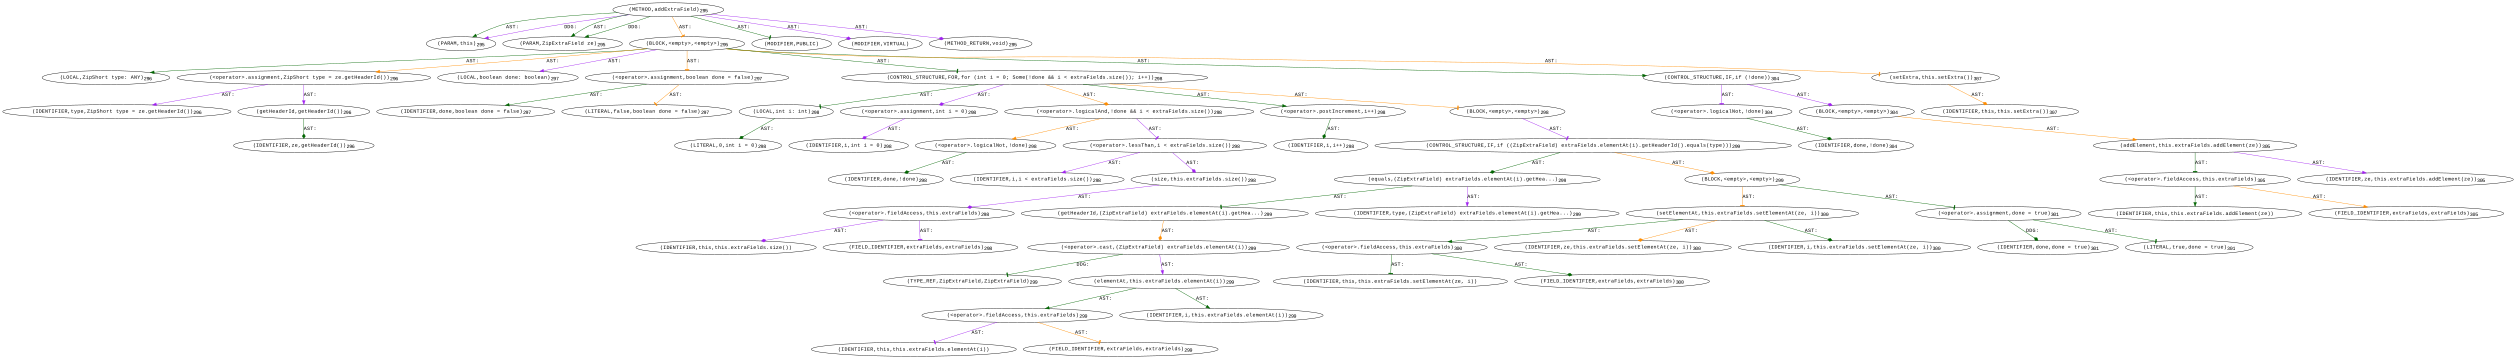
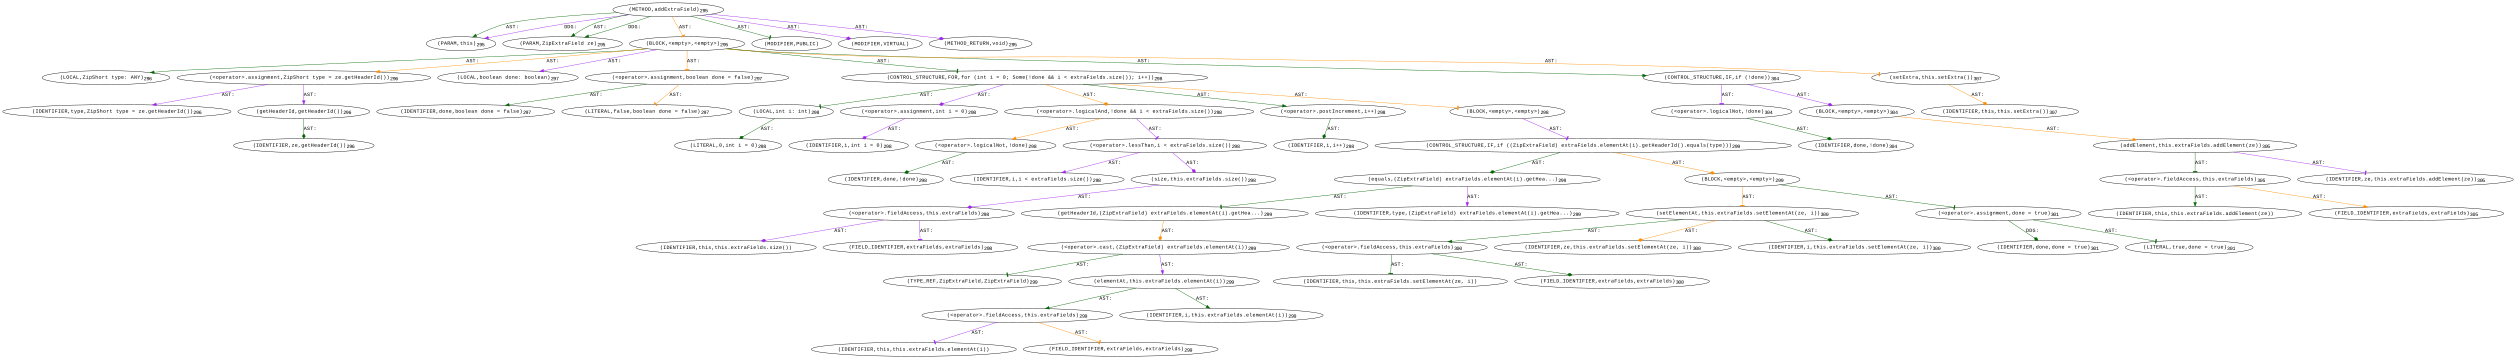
  digraph {
    fontname="Liberation Mono"
    node [fontname="Liberation Mono"]
    edge [arrowhead=normal color=darkgreen fontname="Liberation Mono"]
    n1 [label=<(METHOD,addExtraField)<SUB>295</SUB>>]
    n2 [label=<(PARAM,this)<SUB>295</SUB>>]
    n3 [label=<(PARAM,ZipExtraField ze)<SUB>295</SUB>>]
    n4 [label=<(BLOCK,&lt;empty&gt;,&lt;empty&gt;)<SUB>295</SUB>>]
    n5 [label=<(MODIFIER,PUBLIC)>]
    n6 [label=<(MODIFIER,VIRTUAL)>]
    n7 [label=<(METHOD_RETURN,void)<SUB>295</SUB>>]
    n8 [label=<(LOCAL,ZipShort type: ANY)<SUB>296</SUB>>]
    n9 [label=<(&lt;operator&gt;.assignment,ZipShort type = ze.getHeaderId())<SUB>296</SUB>>]
    n10 [label=<(LOCAL,boolean done: boolean)<SUB>297</SUB>>]
    n11 [label=<(&lt;operator&gt;.assignment,boolean done = false)<SUB>297</SUB>>]
    n12 [label=<(CONTROL_STRUCTURE,FOR,for (int i = 0; Some(!done &amp;&amp; i &lt; extraFields.size()); i++))<SUB>298</SUB>>]
    n13 [label=<(CONTROL_STRUCTURE,IF,if (!done))<SUB>304</SUB>>]
    n14 [label=<(setExtra,this.setExtra())<SUB>307</SUB>>]
    n15 [label=<(IDENTIFIER,type,ZipShort type = ze.getHeaderId())<SUB>296</SUB>>]
    n16 [label=<(getHeaderId,getHeaderId())<SUB>296</SUB>>]
    n17 [label=<(IDENTIFIER,done,boolean done = false)<SUB>297</SUB>>]
    n18 [label=<(LITERAL,false,boolean done = false)<SUB>297</SUB>>]
    n19 [label=<(LOCAL,int i: int)<SUB>298</SUB>>]
    n20 [label=<(&lt;operator&gt;.assignment,int i = 0)<SUB>298</SUB>>]
    n21 [label=<(&lt;operator&gt;.logicalAnd,!done &amp;&amp; i &lt; extraFields.size())<SUB>298</SUB>>]
    n22 [label=<(&lt;operator&gt;.postIncrement,i++)<SUB>298</SUB>>]
    n23 [label=<(BLOCK,&lt;empty&gt;,&lt;empty&gt;)<SUB>298</SUB>>]
    n24 [label=<(&lt;operator&gt;.logicalNot,!done)<SUB>304</SUB>>]
    n25 [label=<(BLOCK,&lt;empty&gt;,&lt;empty&gt;)<SUB>304</SUB>>]
    n26 [label=<(IDENTIFIER,this,this.setExtra())<SUB>307</SUB>>]
    n27 [label=<(IDENTIFIER,ze,getHeaderId())<SUB>296</SUB>>]
    n28 [label=<(LITERAL,0,int i = 0)<SUB>298</SUB>>]
    n29 [label=<(IDENTIFIER,i,int i = 0)<SUB>298</SUB>>]
    n30 [label=<(&lt;operator&gt;.logicalNot,!done)<SUB>298</SUB>>]
    n31 [label=<(&lt;operator&gt;.lessThan,i &lt; extraFields.size())<SUB>298</SUB>>]
    n32 [label=<(IDENTIFIER,i,i++)<SUB>298</SUB>>]
    n33 [label=<(CONTROL_STRUCTURE,IF,if ((ZipExtraField) extraFields.elementAt(i).getHeaderId().equals(type)))<SUB>299</SUB>>]
    n34 [label=<(IDENTIFIER,done,!done)<SUB>298</SUB>>]
    n35 [label=<(IDENTIFIER,i,i &lt; extraFields.size())<SUB>298</SUB>>]
    n36 [label=<(size,this.extraFields.size())<SUB>298</SUB>>]
    n37 [label=<(&lt;operator&gt;.fieldAccess,this.extraFields)<SUB>298</SUB>>]
    n38 [label=<(IDENTIFIER,this,this.extraFields.size())>]
    n39 [label=<(FIELD_IDENTIFIER,extraFields,extraFields)<SUB>298</SUB>>]
    n40 [label=<(equals,(ZipExtraField) extraFields.elementAt(i).getHea...)<SUB>299</SUB>>]
    n41 [label=<(BLOCK,&lt;empty&gt;,&lt;empty&gt;)<SUB>299</SUB>>]
    n42 [label=<(getHeaderId,(ZipExtraField) extraFields.elementAt(i).getHea...)<SUB>299</SUB>>]
    n43 [label=<(IDENTIFIER,type,(ZipExtraField) extraFields.elementAt(i).getHea...)<SUB>299</SUB>>]
    n44 [label=<(setElementAt,this.extraFields.setElementAt(ze, i))<SUB>300</SUB>>]
    n45 [label=<(&lt;operator&gt;.assignment,done = true)<SUB>301</SUB>>]
    n46 [label=<(&lt;operator&gt;.cast,(ZipExtraField) extraFields.elementAt(i))<SUB>299</SUB>>]
    n47 [label=<(TYPE_REF,ZipExtraField,ZipExtraField)<SUB>299</SUB>>]
    n48 [label=<(elementAt,this.extraFields.elementAt(i))<SUB>299</SUB>>]
    n49 [label=<(&lt;operator&gt;.fieldAccess,this.extraFields)<SUB>299</SUB>>]
    n50 [label=<(IDENTIFIER,i,this.extraFields.elementAt(i))<SUB>299</SUB>>]
    n51 [label=<(IDENTIFIER,this,this.extraFields.elementAt(i))>]
    n52 [label=<(FIELD_IDENTIFIER,extraFields,extraFields)<SUB>299</SUB>>]
    n53 [label=<(&lt;operator&gt;.fieldAccess,this.extraFields)<SUB>300</SUB>>]
    n54 [label=<(IDENTIFIER,ze,this.extraFields.setElementAt(ze, i))<SUB>300</SUB>>]
    n55 [label=<(IDENTIFIER,i,this.extraFields.setElementAt(ze, i))<SUB>300</SUB>>]
    n56 [label=<(IDENTIFIER,done,done = true)<SUB>301</SUB>>]
    n57 [label=<(LITERAL,true,done = true)<SUB>301</SUB>>]
    n58 [label=<(IDENTIFIER,this,this.extraFields.setElementAt(ze, i))>]
    n59 [label=<(FIELD_IDENTIFIER,extraFields,extraFields)<SUB>300</SUB>>]
    n60 [label=<(IDENTIFIER,done,!done)<SUB>304</SUB>>]
    n61 [label=<(addElement,this.extraFields.addElement(ze))<SUB>305</SUB>>]
    n62 [label=<(&lt;operator&gt;.fieldAccess,this.extraFields)<SUB>305</SUB>>]
    n63 [label=<(IDENTIFIER,ze,this.extraFields.addElement(ze))<SUB>305</SUB>>]
    n64 [label=<(IDENTIFIER,this,this.extraFields.addElement(ze))>]
    n65 [label=<(FIELD_IDENTIFIER,extraFields,extraFields)<SUB>305</SUB>>]
    n1 -> n2 [label="AST: "]
    n1 -> n2 [color=purple label="DDG: "]
    n1 -> n3 [label="AST: "]
    n1 -> n3 [label="DDG: "]
    n1 -> n4 [arrowhead=tee color=darkorange label="AST: "]
    n1 -> n5 [arrowhead=tee label="AST: "]
    n1 -> n6 [arrowhead=diamond color=purple label="AST: "]
    n1 -> n7 [arrowhead=diamond color=purple label="AST: "]
    n4 -> n8 [label="AST: "]
    n4 -> n9 [color=darkorange label="AST: "]
    n4 -> n10 [color=purple label="AST: "]
    n4 -> n11 [arrowhead=tee color=darkorange label="AST: "]
    n4 -> n12 [arrowhead=tee label="AST: "]
    n4 -> n13 [label="AST: "]
    n4 -> n14 [arrowhead=tee color=darkorange label="AST: "]
    n9 -> n15 [color=purple label="AST: "]
    n9 -> n16 [color=purple label="AST: "]
    n11 -> n17 [label="AST: "]
    n11 -> n18 [arrowhead=tee color=darkorange label="AST: "]
    n12 -> n19 [arrowhead=tee label="AST: "]
    n12 -> n20 [arrowhead=diamond color=purple label="AST: "]
    n12 -> n21 [arrowhead=diamond color=darkorange label="AST: "]
    n12 -> n22 [label="AST: "]
    n12 -> n23 [arrowhead=tee color=darkorange label="AST: "]
    n13 -> n24 [arrowhead=tee color=purple label="AST: "]
    n13 -> n25 [arrowhead=diamond color=purple label="AST: "]
    n14 -> n26 [arrowhead=diamond color=darkorange label="AST: "]
    n16 -> n27 [arrowhead=diamond label="AST: "]
    n19 -> n28 [arrowhead=diamond label="AST: "]
    n20 -> n29 [arrowhead=diamond color=purple label="AST: "]
    n21 -> n30 [color=darkorange label="AST: "]
    n21 -> n31 [arrowhead=tee color=purple label="AST: "]
    n22 -> n32 [arrowhead=diamond label="AST: "]
    n23 -> n33 [arrowhead=tee color=purple label="AST: "]
    n24 -> n60 [arrowhead=diamond label="AST: "]
    n25 -> n61 [color=darkorange label="AST: "]
    n30 -> n34 [arrowhead=diamond label="AST: "]
    n31 -> n35 [color=purple label="AST: "]
    n31 -> n36 [arrowhead=diamond color=purple label="AST: "]
    n33 -> n40 [arrowhead=diamond label="AST: "]
    n33 -> n41 [arrowhead=diamond color=darkorange label="AST: "]
    n36 -> n37 [arrowhead=diamond color=purple label="AST: "]
    n37 -> n38 [arrowhead=diamond color=purple label="AST: "]
    n37 -> n39 [arrowhead=tee color=purple label="AST: "]
    n40 -> n42 [arrowhead=tee label="AST: "]
    n40 -> n43 [color=purple label="AST: "]
    n41 -> n44 [arrowhead=tee color=darkorange label="AST: "]
    n41 -> n45 [arrowhead=tee label="AST: "]
    n42 -> n46 [arrowhead=diamond color=darkorange label="AST: "]
    n44 -> n53 [label="AST: "]
    n44 -> n54 [arrowhead=diamond color=darkorange label="AST: "]
    n44 -> n55 [arrowhead=diamond label="AST: "]
    n45 -> n56 [arrowhead=diamond label="DDG: "]
    n45 -> n57 [arrowhead=tee label="AST: "]
-   n46 -> n47 [arrowhead=tee label="DDG: "]
+   n46 -> n47 [arrowhead=tee label="AST: "]
    n46 -> n48 [color=purple label="AST: "]
    n48 -> n49 [label="AST: "]
    n48 -> n50 [label="AST: "]
    n49 -> n51 [arrowhead=tee color=purple label="AST: "]
    n49 -> n52 [arrowhead=tee color=darkorange label="AST: "]
    n53 -> n58 [arrowhead=tee label="AST: "]
    n53 -> n59 [arrowhead=diamond label="AST: "]
    n61 -> n62 [arrowhead=tee label="AST: "]
-   n61 -> n63 [color=purple label="AST: "]
+   n61 -> n63 [arrowhead=tee color=purple label="AST: "]
    n62 -> n64 [label="AST: "]
    n62 -> n65 [color=darkorange label="AST: "]
  }
